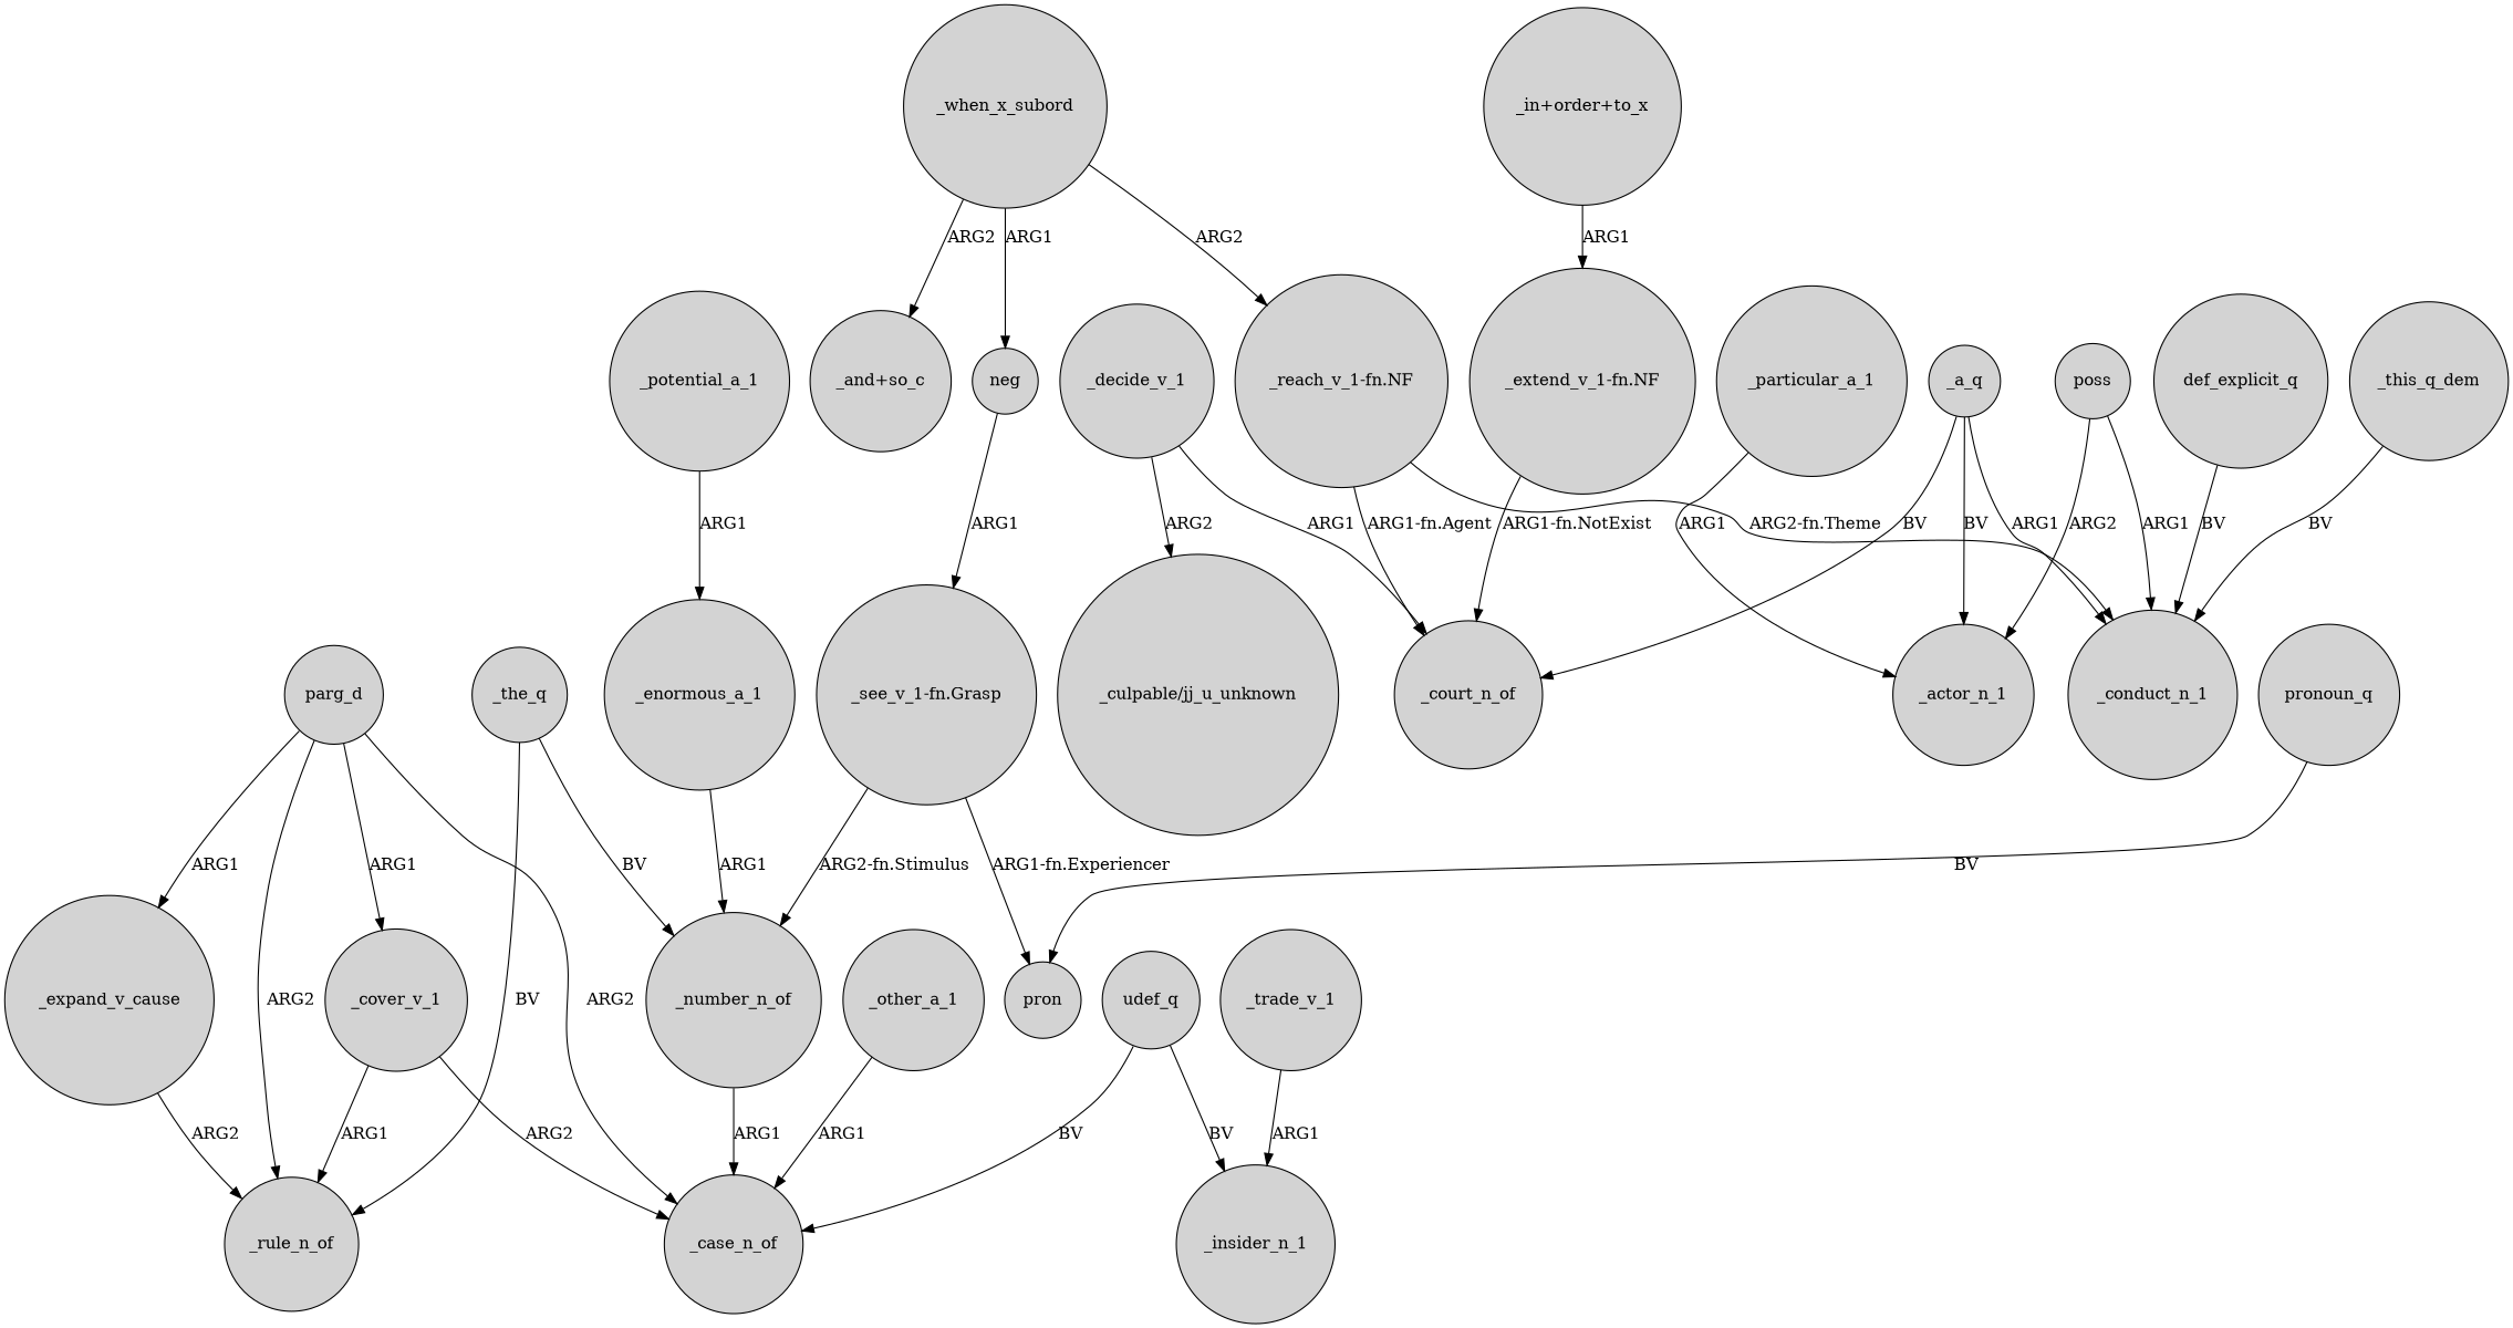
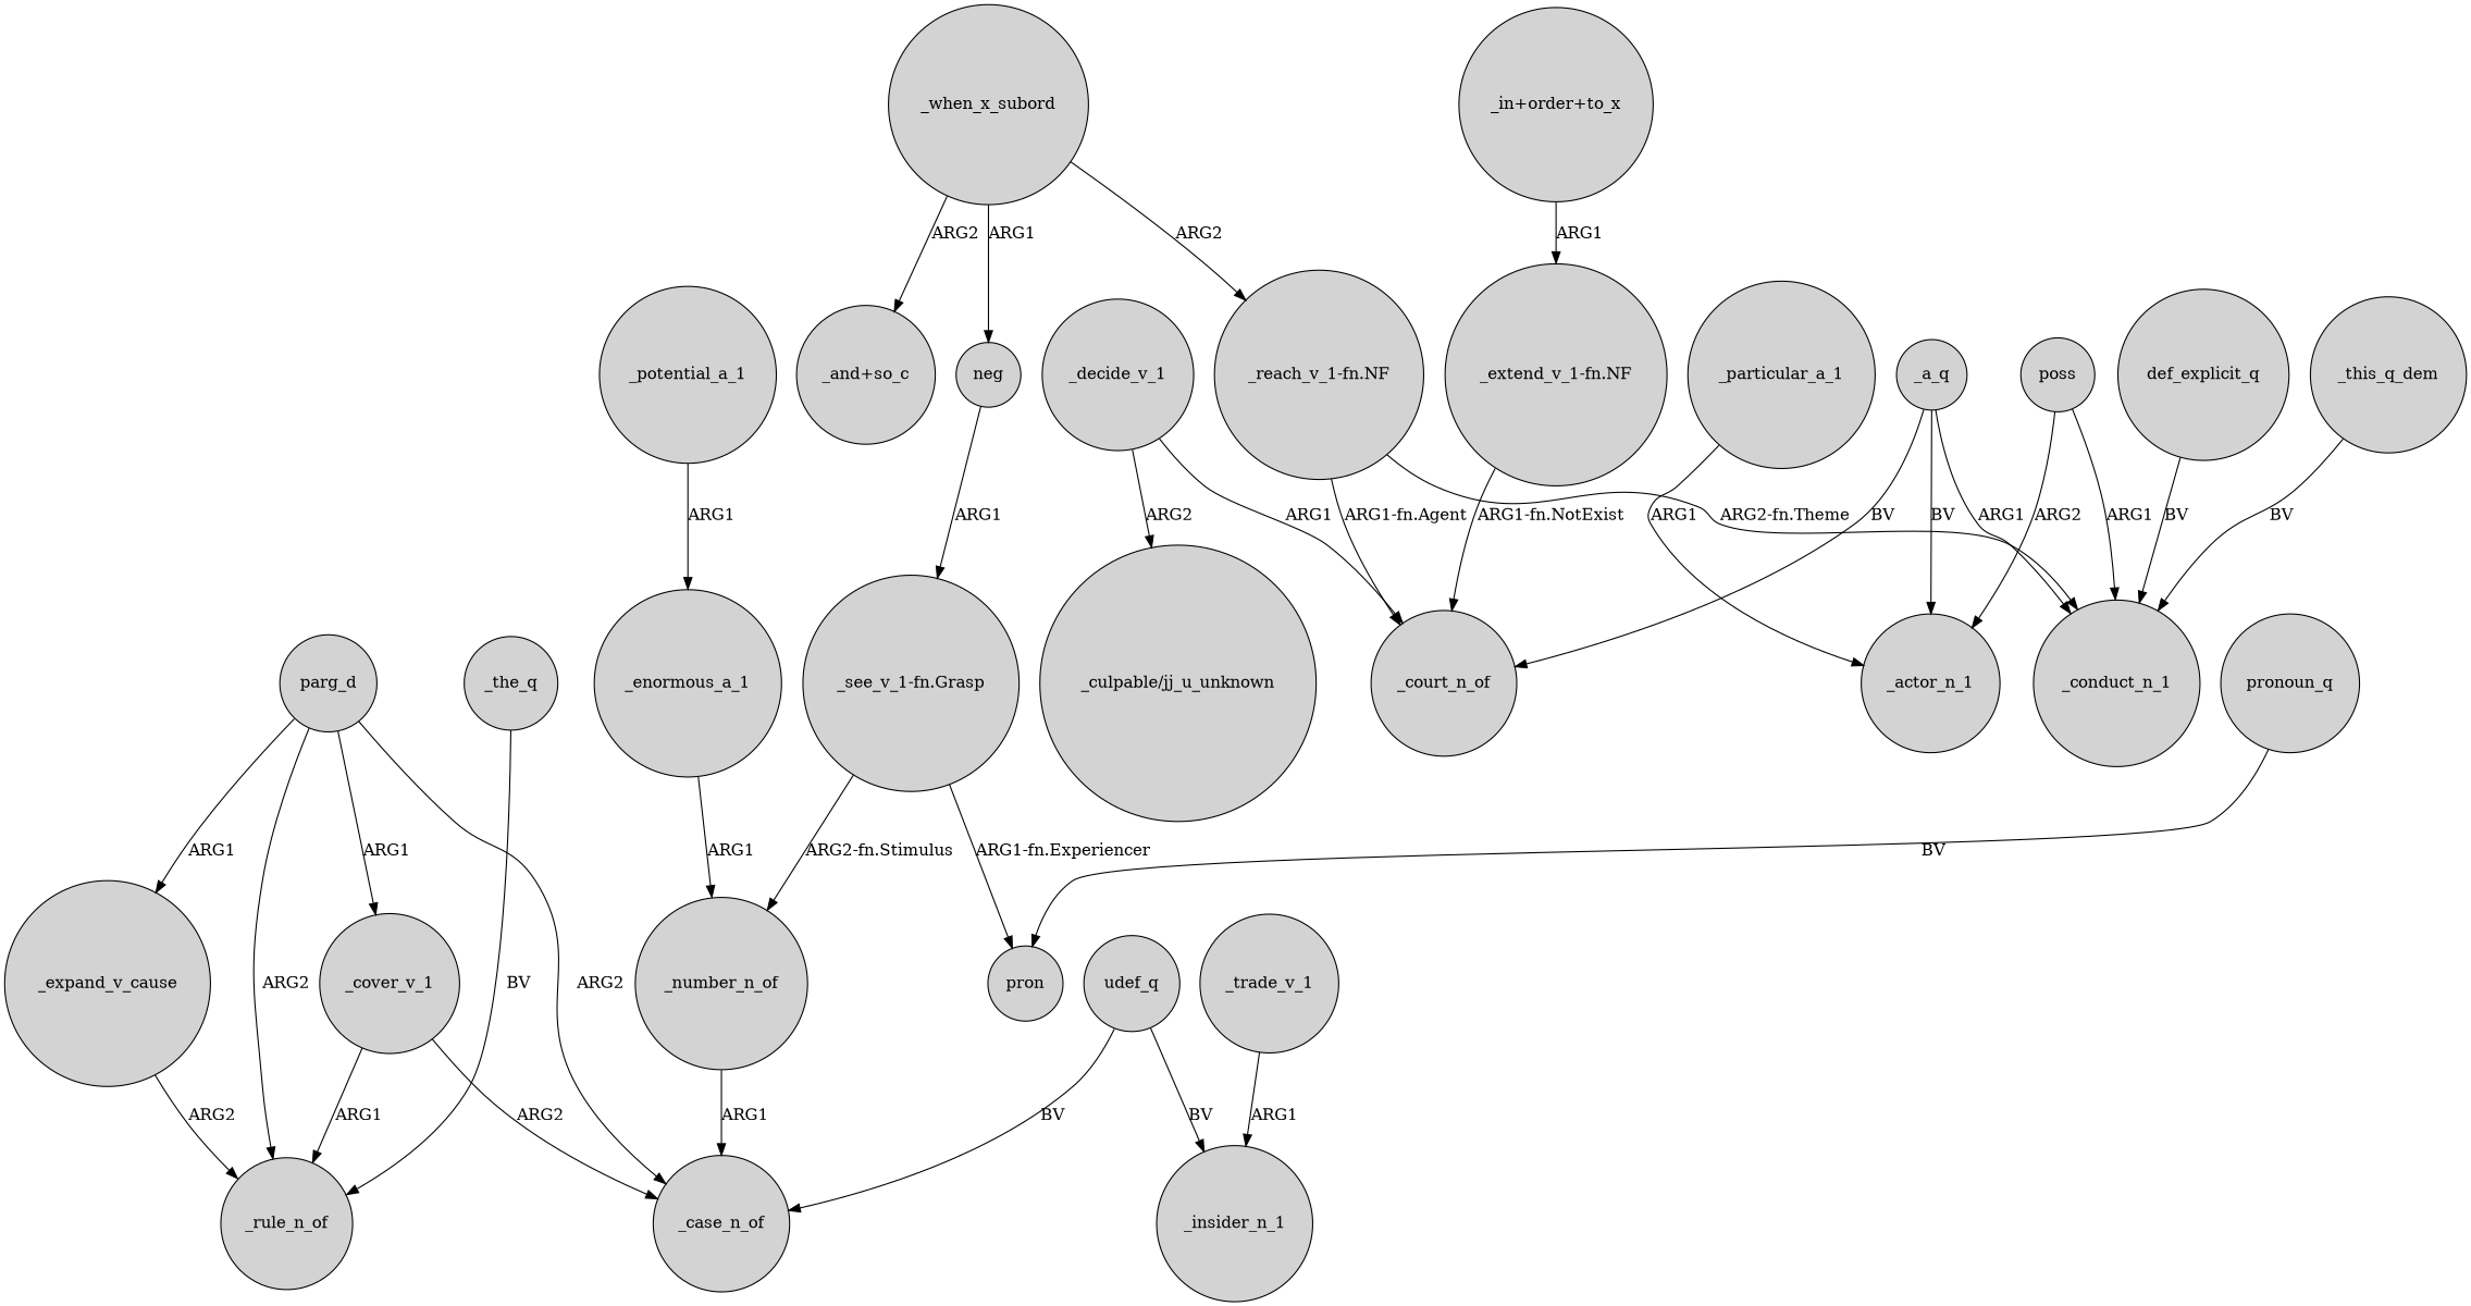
  digraph {
    node [shape=circle style=filled]
-   _other_a_1
    _case_n_of
    "_extend_v_1-fn.NF"
    _court_n_of
    _decide_v_1
    "_culpable/jj_u_unknown"
    "_reach_v_1-fn.NF"
    _conduct_n_1
    _trade_v_1
    _insider_n_1
    _particular_a_1
    _actor_n_1
    _cover_v_1
    _rule_n_of
    _expand_v_cause
    neg
    "_see_v_1-fn.Grasp"
    _number_n_of
    pron
    _the_q
    poss
    udef_q
    _potential_a_1
    _enormous_a_1
    _when_x_subord
    "_and+so_c"
    parg_d
    "_in+order+to_x"
    pronoun_q
    def_explicit_q
    _a_q
    _this_q_dem
-   _other_a_1 -> _case_n_of [label=ARG1]
    "_extend_v_1-fn.NF" -> _court_n_of [label="ARG1-fn.NotExist"]
    _decide_v_1 -> _court_n_of [label=ARG1]
    _decide_v_1 -> "_culpable/jj_u_unknown" [label=ARG2]
    "_reach_v_1-fn.NF" -> _court_n_of [label="ARG1-fn.Agent"]
    "_reach_v_1-fn.NF" -> _conduct_n_1 [label="ARG2-fn.Theme"]
    _trade_v_1 -> _insider_n_1 [label=ARG1]
    _particular_a_1 -> _actor_n_1 [label=ARG1]
    _cover_v_1 -> _case_n_of [label=ARG2]
    _cover_v_1 -> _rule_n_of [label=ARG1]
    _expand_v_cause -> _rule_n_of [label=ARG2]
    neg -> "_see_v_1-fn.Grasp" [label=ARG1]
    "_see_v_1-fn.Grasp" -> _number_n_of [label="ARG2-fn.Stimulus"]
    "_see_v_1-fn.Grasp" -> pron [label="ARG1-fn.Experiencer"]
    _number_n_of -> _case_n_of [label=ARG1]
    _the_q -> _rule_n_of [label=BV]
-   _the_q -> _number_n_of [label=BV]
    poss -> _conduct_n_1 [label=ARG1]
    poss -> _actor_n_1 [label=ARG2]
    udef_q -> _case_n_of [label=BV]
    udef_q -> _insider_n_1 [label=BV]
    _potential_a_1 -> _enormous_a_1 [label=ARG1]
    _enormous_a_1 -> _number_n_of [label=ARG1]
    _when_x_subord -> "_reach_v_1-fn.NF" [label=ARG2]
    _when_x_subord -> neg [label=ARG1]
    _when_x_subord -> "_and+so_c" [label=ARG2]
    parg_d -> _case_n_of [label=ARG2]
    parg_d -> _cover_v_1 [label=ARG1]
    parg_d -> _rule_n_of [label=ARG2]
    parg_d -> _expand_v_cause [label=ARG1]
    "_in+order+to_x" -> "_extend_v_1-fn.NF" [label=ARG1]
    pronoun_q -> pron [label=BV]
    def_explicit_q -> _conduct_n_1 [label=BV]
    _a_q -> _court_n_of [label=BV]
    _a_q -> _conduct_n_1 [label=ARG1]
    _a_q -> _actor_n_1 [label=BV]
    _this_q_dem -> _conduct_n_1 [label=BV]
  }
